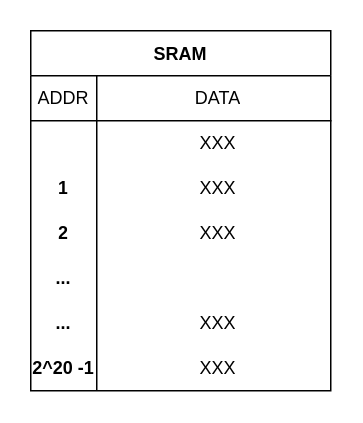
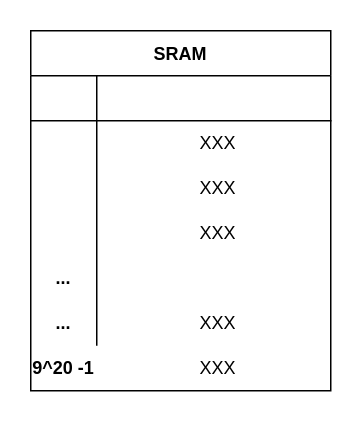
  <mxCell id="0" />
  <mxCell id="1" parent="0" />
  <mxCell id="2" value="SRAM" style="shape=table;startSize=30;container=1;collapsible=0;childLayout=tableLayout;fixedRows=1;rowLines=0;fontStyle=1;align=center;pointerEvents=1;hachureGap=4;" parent="1" vertex="1"><mxGeometry x="20" y="20" width="200" height="240" as="geometry" /></mxCell>
  <mxCell id="3" value="" style="shape=partialRectangle;html=1;whiteSpace=wrap;collapsible=0;dropTarget=0;pointerEvents=1;fillColor=none;top=0;left=0;bottom=1;right=0;points=[[0,0.5],[1,0.5]];portConstraint=eastwest;" parent="2" vertex="1"><mxGeometry y="30" width="200" height="30" as="geometry" /></mxCell>
- <mxCell id="4" value="ADDR" style="shape=partialRectangle;html=1;whiteSpace=wrap;connectable=0;fillColor=none;top=0;left=0;bottom=0;right=0;overflow=hidden;pointerEvents=1;" parent="3" vertex="1"><mxGeometry width="44" height="30" as="geometry"><mxRectangle width="44" height="30" as="alternateBounds" /></mxGeometry></mxCell>
- <mxCell id="5" value="DATA" style="shape=partialRectangle;html=1;whiteSpace=wrap;connectable=0;fillColor=none;top=0;left=0;bottom=0;right=0;align=center;spacingLeft=6;overflow=hidden;pointerEvents=1;" parent="3" vertex="1"><mxGeometry x="44" width="156" height="30" as="geometry"><mxRectangle width="156" height="30" as="alternateBounds" /></mxGeometry></mxCell>
  <mxCell id="6" value="" style="shape=partialRectangle;html=1;whiteSpace=wrap;collapsible=0;dropTarget=0;pointerEvents=1;fillColor=none;top=0;left=0;bottom=0;right=0;points=[[0,0.5],[1,0.5]];portConstraint=eastwest;" parent="2" vertex="1"><mxGeometry y="60" width="200" height="30" as="geometry" /></mxCell>
  <mxCell id="7" value="XXX" style="shape=partialRectangle;html=1;whiteSpace=wrap;connectable=0;fillColor=none;top=0;left=0;bottom=0;right=0;align=center;spacingLeft=6;overflow=hidden;pointerEvents=1;" parent="6" vertex="1"><mxGeometry x="44" width="156" height="30" as="geometry"><mxRectangle width="156" height="30" as="alternateBounds" /></mxGeometry></mxCell>
  <mxCell id="8" value="" style="shape=partialRectangle;html=1;whiteSpace=wrap;collapsible=0;dropTarget=0;pointerEvents=1;fillColor=none;top=0;left=0;bottom=0;right=0;points=[[0,0.5],[1,0.5]];portConstraint=eastwest;" parent="2" vertex="1"><mxGeometry y="90" width="200" height="30" as="geometry" /></mxCell>
- <mxCell id="9" value="1" style="shape=partialRectangle;html=1;whiteSpace=wrap;connectable=0;fillColor=none;top=0;left=0;bottom=0;right=0;overflow=hidden;pointerEvents=1;fontStyle=1" parent="8" vertex="1"><mxGeometry width="44" height="30" as="geometry"><mxRectangle width="44" height="30" as="alternateBounds" /></mxGeometry></mxCell>
  <mxCell id="10" value="XXX" style="shape=partialRectangle;html=1;whiteSpace=wrap;connectable=0;fillColor=none;top=0;left=0;bottom=0;right=0;align=center;spacingLeft=6;overflow=hidden;pointerEvents=1;" parent="8" vertex="1"><mxGeometry x="44" width="156" height="30" as="geometry"><mxRectangle width="156" height="30" as="alternateBounds" /></mxGeometry></mxCell>
  <mxCell id="11" style="shape=partialRectangle;html=1;whiteSpace=wrap;collapsible=0;dropTarget=0;pointerEvents=1;fillColor=none;top=0;left=0;bottom=0;right=0;points=[[0,0.5],[1,0.5]];portConstraint=eastwest;" parent="2" vertex="1"><mxGeometry y="120" width="200" height="30" as="geometry" /></mxCell>
- <mxCell id="12" value="2" style="shape=partialRectangle;html=1;whiteSpace=wrap;connectable=0;fillColor=none;top=0;left=0;bottom=0;right=0;overflow=hidden;pointerEvents=1;fontStyle=1" parent="11" vertex="1"><mxGeometry width="44" height="30" as="geometry"><mxRectangle width="44" height="30" as="alternateBounds" /></mxGeometry></mxCell>
  <mxCell id="13" value="XXX" style="shape=partialRectangle;html=1;whiteSpace=wrap;connectable=0;fillColor=none;top=0;left=0;bottom=0;right=0;align=center;spacingLeft=6;overflow=hidden;pointerEvents=1;" parent="11" vertex="1"><mxGeometry x="44" width="156" height="30" as="geometry"><mxRectangle width="156" height="30" as="alternateBounds" /></mxGeometry></mxCell>
  <mxCell id="14" style="shape=partialRectangle;html=1;whiteSpace=wrap;collapsible=0;dropTarget=0;pointerEvents=1;fillColor=none;top=0;left=0;bottom=0;right=0;points=[[0,0.5],[1,0.5]];portConstraint=eastwest;" parent="2" vertex="1"><mxGeometry y="150" width="200" height="30" as="geometry" /></mxCell>
  <mxCell id="15" value="&lt;b&gt;...&lt;/b&gt;" style="shape=partialRectangle;html=1;whiteSpace=wrap;connectable=0;fillColor=none;top=0;left=0;bottom=0;right=0;overflow=hidden;pointerEvents=1;" parent="14" vertex="1"><mxGeometry width="44" height="30" as="geometry"><mxRectangle width="44" height="30" as="alternateBounds" /></mxGeometry></mxCell>
  <mxCell id="16" style="shape=partialRectangle;html=1;whiteSpace=wrap;collapsible=0;dropTarget=0;pointerEvents=1;fillColor=none;top=0;left=0;bottom=0;right=0;points=[[0,0.5],[1,0.5]];portConstraint=eastwest;" parent="2" vertex="1"><mxGeometry y="180" width="200" height="30" as="geometry" /></mxCell>
  <mxCell id="17" value="..." style="shape=partialRectangle;html=1;whiteSpace=wrap;connectable=0;fillColor=none;top=0;left=0;bottom=0;right=0;overflow=hidden;pointerEvents=1;fontStyle=1" parent="16" vertex="1"><mxGeometry width="44" height="30" as="geometry"><mxRectangle width="44" height="30" as="alternateBounds" /></mxGeometry></mxCell>
  <mxCell id="18" value="&lt;span style=&quot;font-weight: normal&quot;&gt;XXX&lt;/span&gt;" style="shape=partialRectangle;html=1;whiteSpace=wrap;connectable=0;fillColor=none;top=0;left=0;bottom=0;right=0;align=center;spacingLeft=6;overflow=hidden;pointerEvents=1;fontStyle=1" parent="16" vertex="1"><mxGeometry x="44" width="156" height="30" as="geometry"><mxRectangle width="156" height="30" as="alternateBounds" /></mxGeometry></mxCell>
  <mxCell id="19" style="shape=partialRectangle;html=1;whiteSpace=wrap;collapsible=0;dropTarget=0;pointerEvents=1;fillColor=none;top=0;left=0;bottom=0;right=0;points=[[0,0.5],[1,0.5]];portConstraint=eastwest;" parent="2" vertex="1"><mxGeometry y="210" width="200" height="30" as="geometry" /></mxCell>
- <mxCell id="20" value="2^20 -1" style="shape=partialRectangle;html=1;whiteSpace=wrap;connectable=0;fillColor=none;top=0;left=0;bottom=0;right=0;overflow=hidden;pointerEvents=1;fontStyle=1" parent="19" vertex="1"><mxGeometry width="44" height="30" as="geometry"><mxRectangle width="44" height="30" as="alternateBounds" /></mxGeometry></mxCell>
+ <mxCell id="20" value="9^20 -1" style="shape=partialRectangle;html=1;whiteSpace=wrap;connectable=0;fillColor=none;top=0;left=0;bottom=0;right=0;overflow=hidden;pointerEvents=1;fontStyle=1" parent="19" vertex="1"><mxGeometry width="44" height="30" as="geometry"><mxRectangle width="44" height="30" as="alternateBounds" /></mxGeometry></mxCell>
  <mxCell id="21" value="XXX" style="shape=partialRectangle;html=1;whiteSpace=wrap;connectable=0;fillColor=none;top=0;left=0;bottom=0;right=0;align=center;spacingLeft=6;overflow=hidden;pointerEvents=1;" parent="19" vertex="1"><mxGeometry x="44" width="156" height="30" as="geometry"><mxRectangle width="156" height="30" as="alternateBounds" /></mxGeometry></mxCell>
